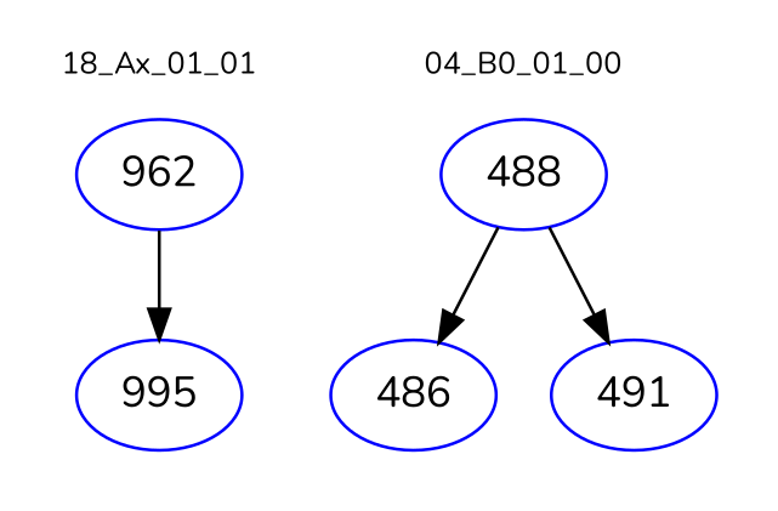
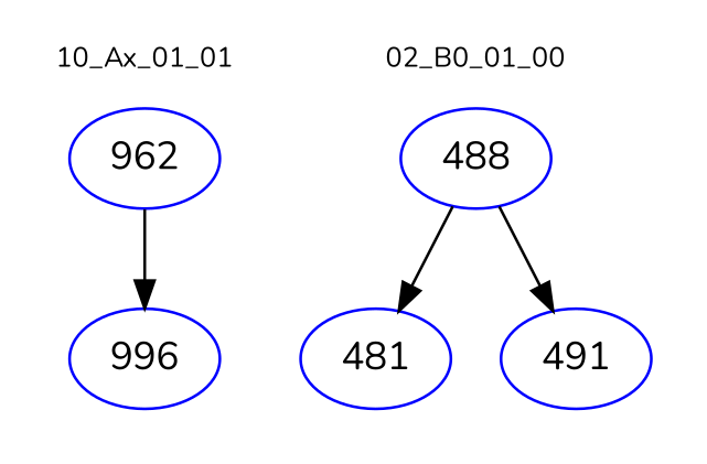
  digraph {
    fontname=Nunito
    node [color=blue fontname=Nunito]
    edge [color=black fontname=Nunito]
    n1 [label=962]
-   n2 [label=995]
+   n2 [label=996]
    n3 [label=488]
-   n4 [label=486]
+   n4 [label=481]
    n5 [label=491]
    subgraph cluster_1 {
      color=white
      fontsize=10
-     label="18_Ax_01_01"
+     label="10_Ax_01_01"
      n1
      n2
    }
    subgraph cluster_2 {
      color=white
      fontsize=10
-     label="04_B0_01_00"
+     label="02_B0_01_00"
      n3
      n4
      n5
    }
    n1 -> n2
    n3 -> n4
    n3 -> n5
  }
